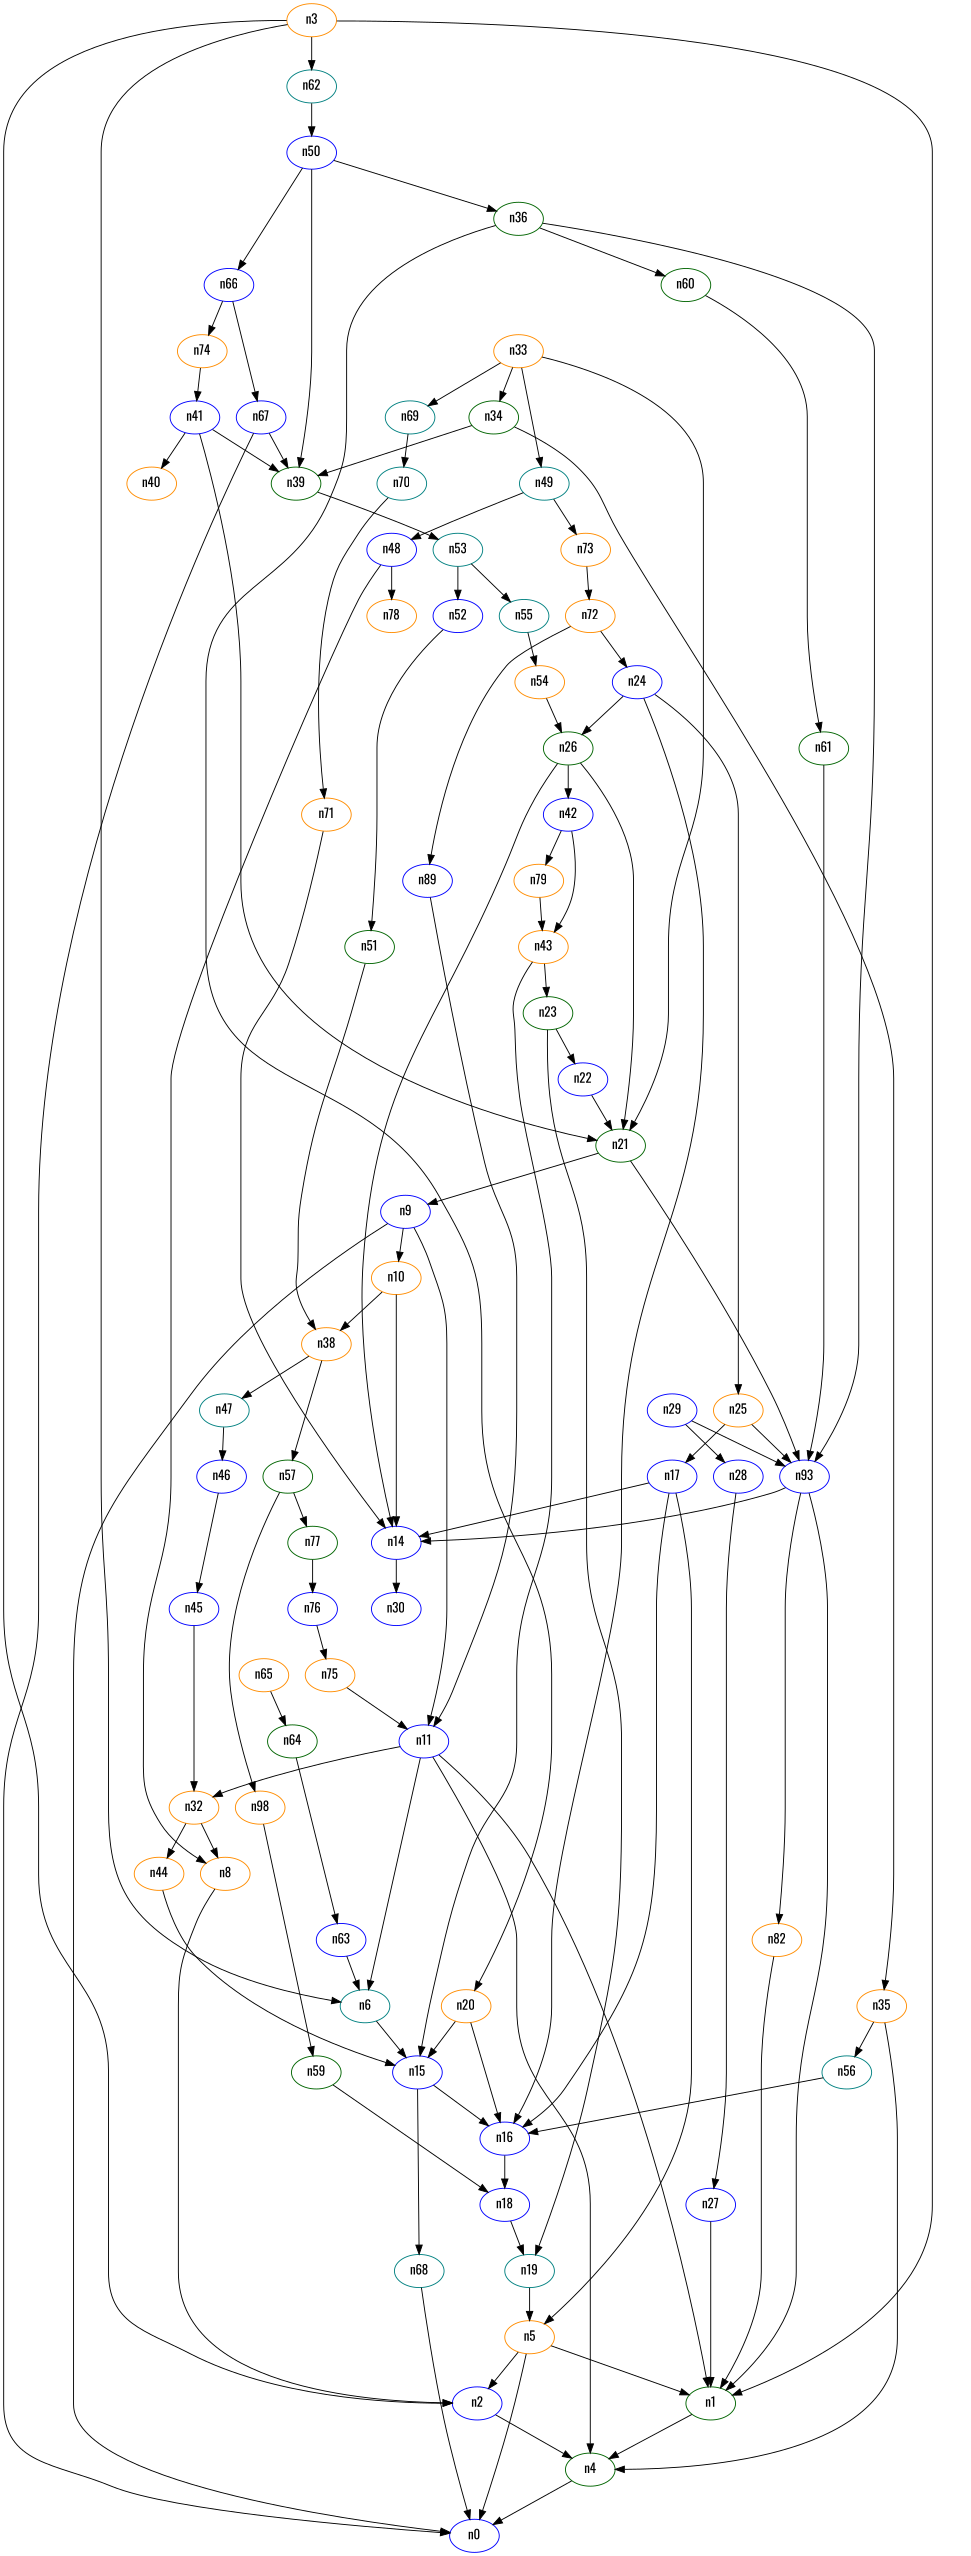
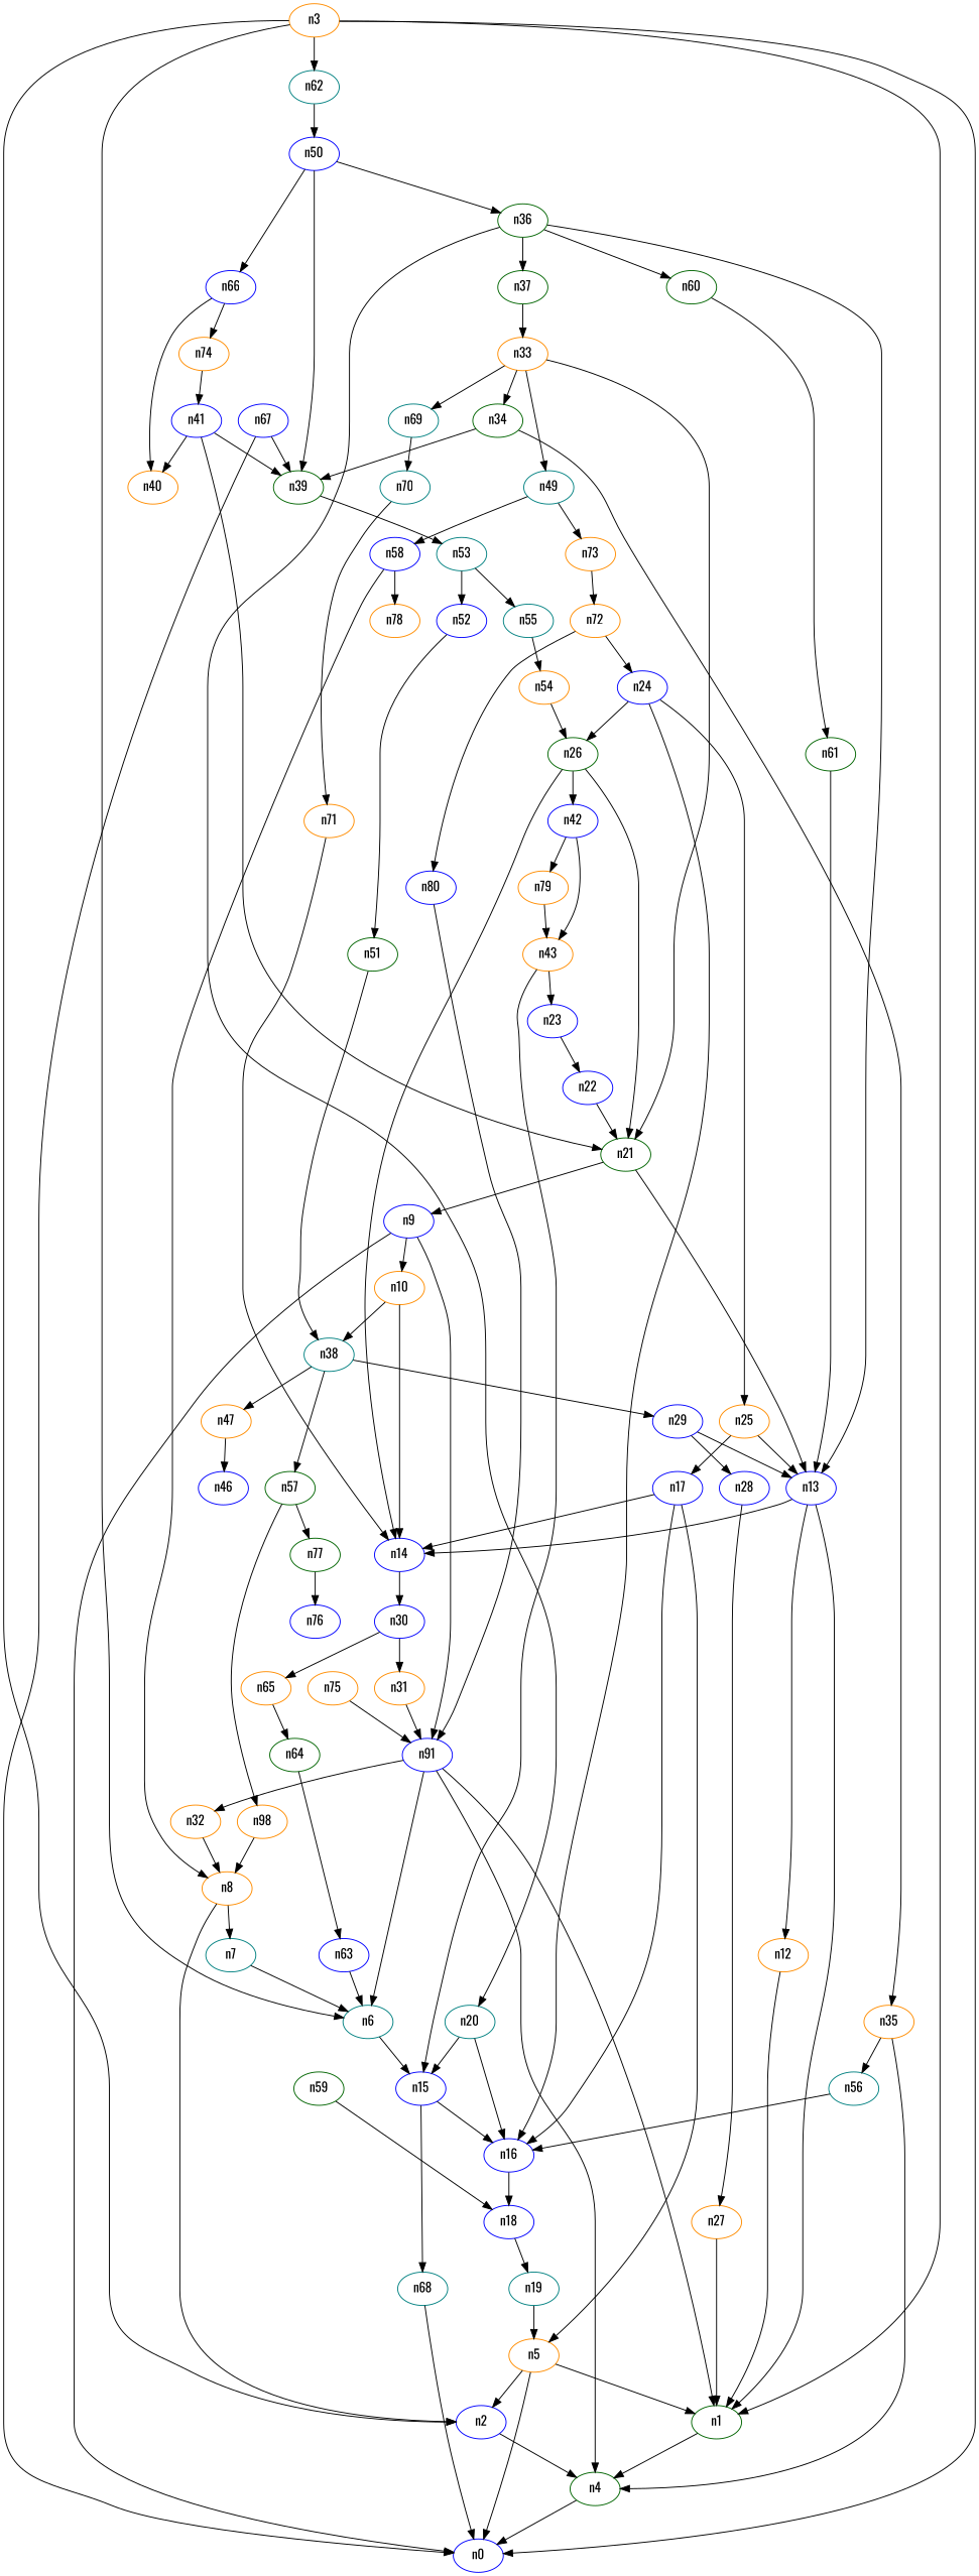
  digraph {
    fontname=Oswald
    node [color=blue fontname=Oswald]
    edge [fontname=Oswald]
    n1 [color=darkgreen]
    n4 [color=darkgreen]
    n0
    n2
    n3 [color=darkorange]
    n6 [color=teal]
    n62 [color=teal]
    n15
    n50
    n16
    n68 [color=teal]
    n39 [color=darkgreen]
    n36 [color=darkgreen]
    n66
    n5 [color=darkorange]
    n18
+   n7 [color=teal]
    n8 [color=darkorange]
    n9
    n10 [color=darkorange]
-   n11
+   n11 [label=n91]
    n14
-   n38 [color=darkorange]
+   n38 [color=teal]
    n32 [color=darkorange]
    n30
    n29
-   n47 [color=teal]
+   n47 [color=darkorange]
    n57 [color=darkgreen]
-   n44 [color=darkorange]
+   n31 [color=darkorange]
    n65 [color=darkorange]
-   n13 [label=n93]
+   n13
    n28
    n46
    n58 [color=darkorange label=n98]
    n77 [color=darkgreen]
-   n12 [color=darkorange label=n82]
+   n12 [color=darkorange]
    n64 [color=darkgreen]
    n19 [color=teal]
    n17
-   n20 [color=darkorange]
+   n20 [color=teal]
    n21 [color=darkgreen]
    n22
-   n23 [color=darkgreen]
+   n23
    n24
    n25 [color=darkorange]
    n26 [color=darkgreen]
    n42
    n43 [color=darkorange]
    n79 [color=darkorange]
-   n27
+   n27 [color=darkorange]
    n63
    n33 [color=darkorange]
    n34 [color=darkgreen]
    n49 [color=teal]
    n69 [color=teal]
    n35 [color=darkorange]
-   n48
+   n48 [label=n58]
    n73 [color=darkorange]
    n70 [color=teal]
    n56 [color=teal]
    n53 [color=teal]
    n78 [color=darkorange]
    n72 [color=darkorange]
    n71 [color=darkorange]
    n52
    n55 [color=teal]
+   n37 [color=darkgreen]
    n60 [color=darkgreen]
    n61 [color=darkgreen]
-   n45
    n59 [color=darkgreen]
    n76
    n51 [color=darkgreen]
    n54 [color=darkorange]
    n40 [color=darkorange]
    n41
-   n80 [label=n89]
+   n80
    n67
    n74 [color=darkorange]
    n75 [color=darkorange]
    n1 -> n4
    n4 -> n0
    n2 -> n4
    n3 -> n1
+   n3 -> n0
    n3 -> n2
    n3 -> n6
    n3 -> n62
    n6 -> n15
    n62 -> n50
    n15 -> n16
    n15 -> n68
    n50 -> n39
    n50 -> n36
    n50 -> n66
    n16 -> n18
    n68 -> n0
    n39 -> n53
    n36 -> n13
    n36 -> n20
+   n36 -> n37
    n36 -> n60
-   n66 -> n67
+   n66 -> n40
    n66 -> n74
    n5 -> n1
    n5 -> n0
    n5 -> n2
    n18 -> n19
+   n7 -> n6
    n8 -> n2
+   n8 -> n7
    n9 -> n0
    n9 -> n10
    n9 -> n11
    n10 -> n14
    n10 -> n38
    n11 -> n1
    n11 -> n4
    n11 -> n6
    n11 -> n32
    n14 -> n30
+   n38 -> n29
    n38 -> n47
    n38 -> n57
    n32 -> n8
-   n32 -> n44
+   n30 -> n31
+   n30 -> n65
    n29 -> n13
    n29 -> n28
    n47 -> n46
    n57 -> n58
    n57 -> n77
-   n44 -> n15
+   n31 -> n11
    n65 -> n64
    n13 -> n1
    n13 -> n14
    n13 -> n12
    n28 -> n27
-   n46 -> n45
-   n58 -> n59
+   n58 -> n8
    n77 -> n76
    n12 -> n1
    n64 -> n63
    n19 -> n5
    n17 -> n16
    n17 -> n5
    n17 -> n14
    n20 -> n15
    n20 -> n16
    n21 -> n9
    n21 -> n13
    n22 -> n21
-   n23 -> n19
    n23 -> n22
    n24 -> n16
    n24 -> n25
    n24 -> n26
    n25 -> n13
    n25 -> n17
    n26 -> n14
    n26 -> n21
    n26 -> n42
    n42 -> n43
    n42 -> n79
    n43 -> n15
    n43 -> n23
    n79 -> n43
    n27 -> n1
    n63 -> n6
    n33 -> n21
    n33 -> n34
    n33 -> n49
    n33 -> n69
    n34 -> n39
    n34 -> n35
    n49 -> n48
    n49 -> n73
    n69 -> n70
    n35 -> n4
    n35 -> n56
    n48 -> n8
    n48 -> n78
    n73 -> n72
    n70 -> n71
    n56 -> n16
    n53 -> n52
    n53 -> n55
    n72 -> n24
    n72 -> n80
    n71 -> n14
    n52 -> n51
    n55 -> n54
+   n37 -> n33
    n60 -> n61
    n61 -> n13
-   n45 -> n32
    n59 -> n18
-   n76 -> n75
    n51 -> n38
    n54 -> n26
    n41 -> n39
    n41 -> n21
    n41 -> n40
    n80 -> n11
    n67 -> n0
    n67 -> n39
    n74 -> n41
    n75 -> n11
  }
